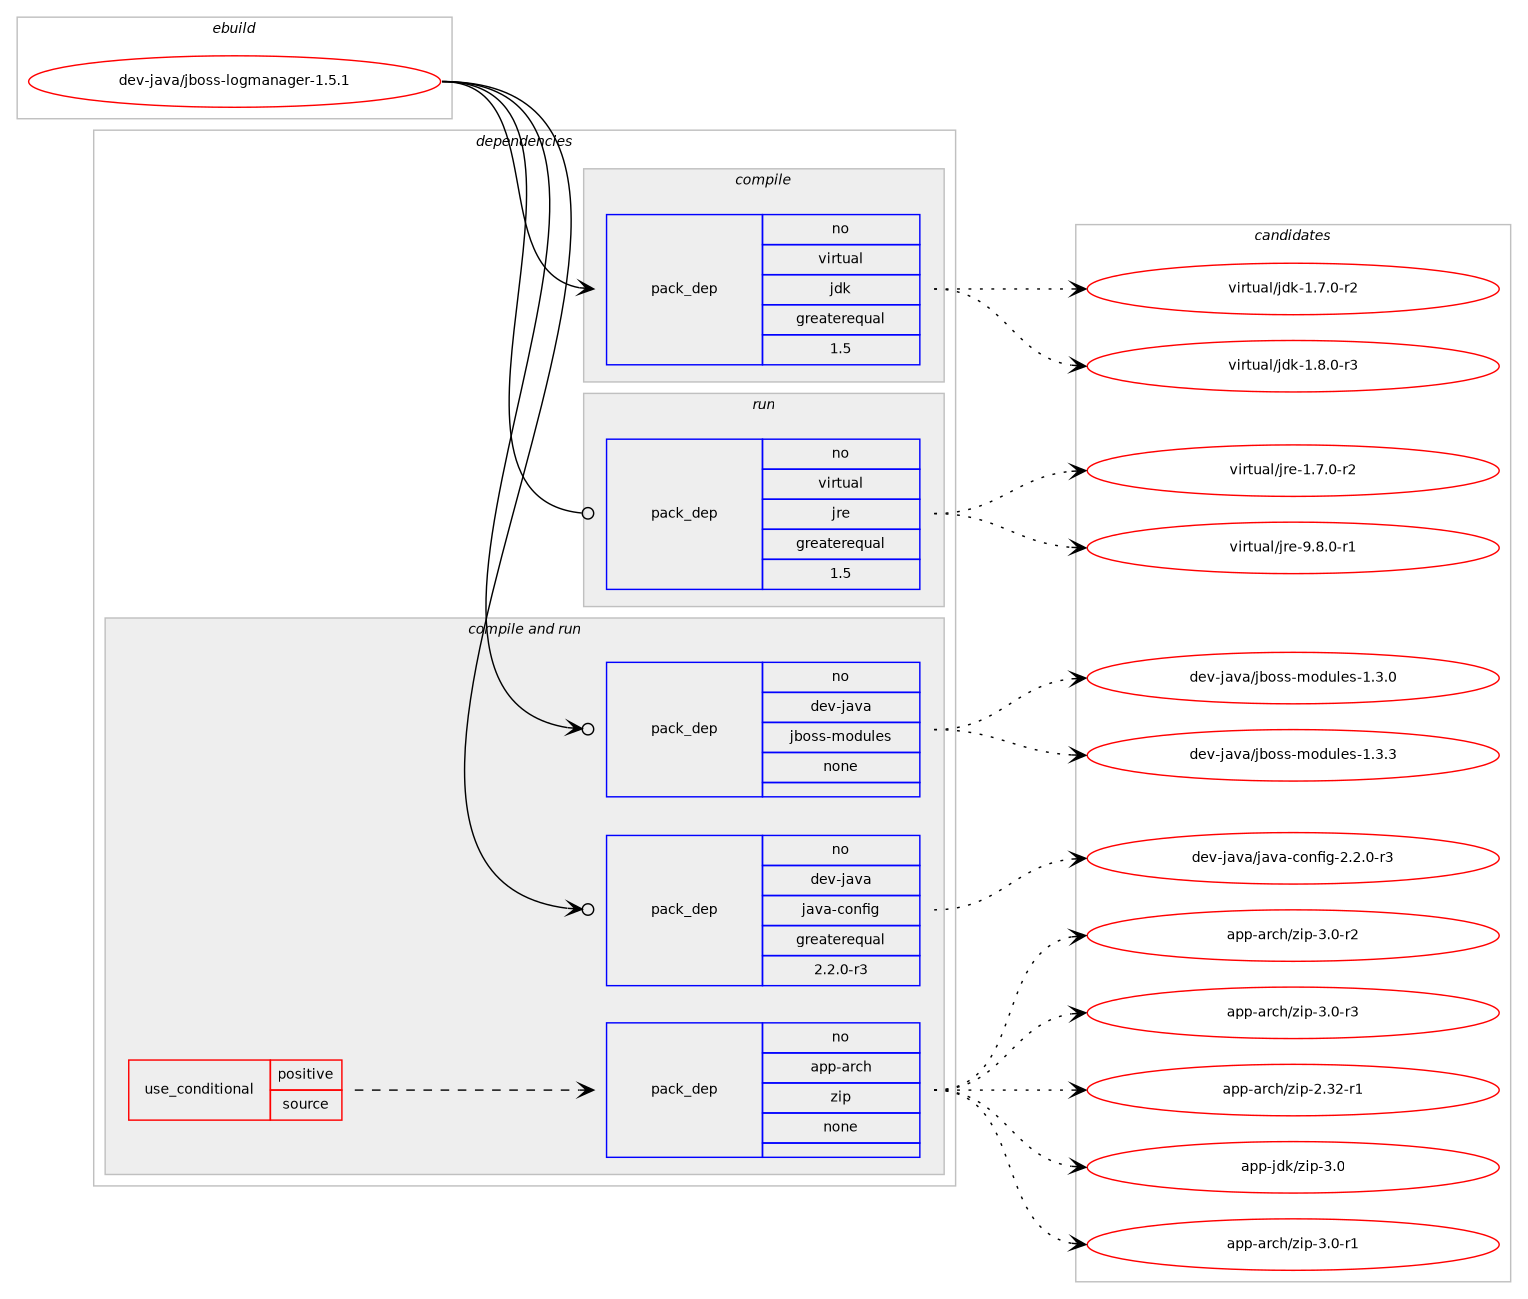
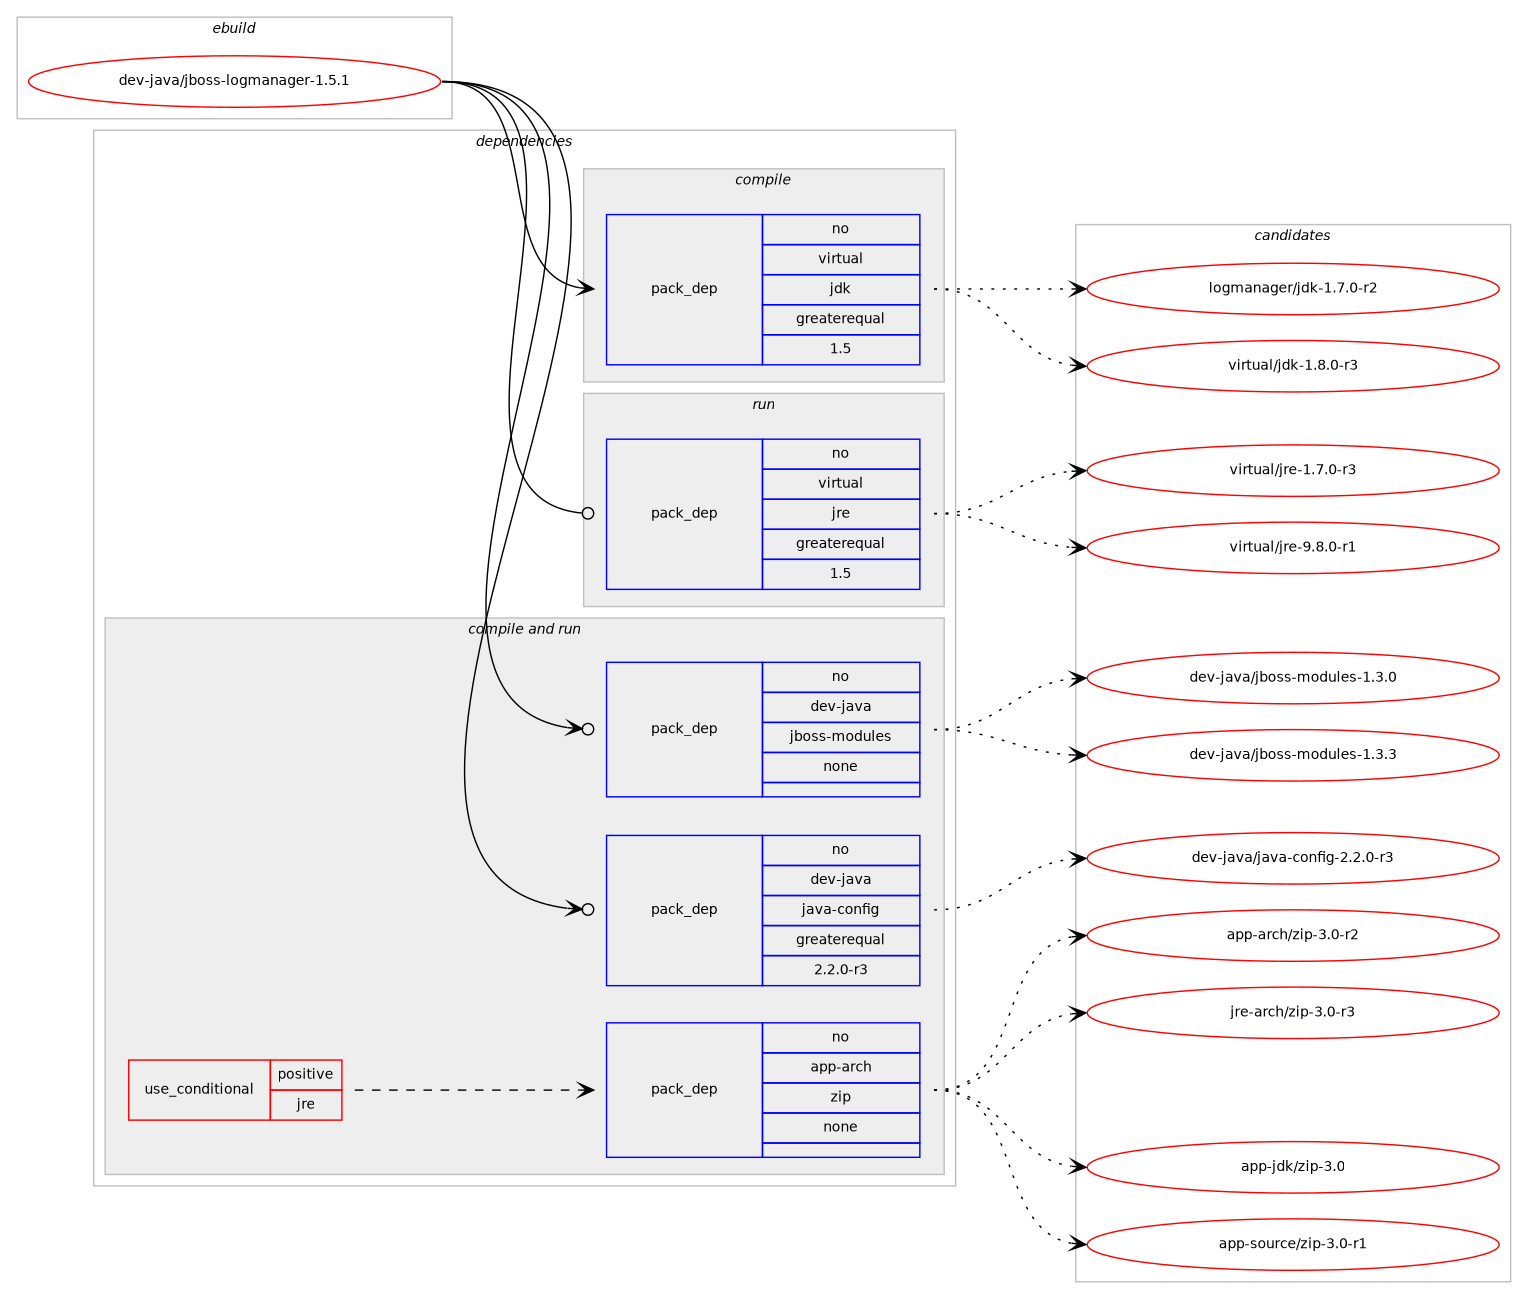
  digraph {
    compound=true
    concentrate=true
    fontname=Helvetica
    fontsize=10
    newrank=true
    rankdir=LR
    ranksep=1.5
    node [color=red fontname=Helvetica fontsize=10]
    edge [arrowhead=vee headport=w style=dotted tailport=e weight=100]
    n1 [label="dev-java/jboss-logmanager-1.5.1" width=4]
    n2 [color=blue label=<<TABLE BORDER="0" CELLBORDER="1" CELLSPACING="0" CELLPADDING="4" WIDTH="220"><TR><TD ROWSPAN="6" CELLPADDING="30">pack_dep</TD></TR><TR><TD WIDTH="110">no</TD></TR><TR><TD>virtual</TD></TR><TR><TD>jdk</TD></TR><TR><TD>greaterequal</TD></TR><TR><TD>1.5</TD></TR></TABLE>> shape=none]
    n3 [color=blue label=<<TABLE BORDER="0" CELLBORDER="1" CELLSPACING="0" CELLPADDING="4" WIDTH="220"><TR><TD ROWSPAN="6" CELLPADDING="30">pack_dep</TD></TR><TR><TD WIDTH="110">no</TD></TR><TR><TD>app-arch</TD></TR><TR><TD>zip</TD></TR><TR><TD>none</TD></TR><TR><TD></TD></TR></TABLE>> shape=none]
-   n4 [label=<<TABLE BORDER="0" CELLBORDER="1" CELLSPACING="0" CELLPADDING="4"><TR><TD ROWSPAN="3" CELLPADDING="10">use_conditional</TD></TR><TR><TD>positive</TD></TR><TR><TD>source</TD></TR></TABLE>> shape=none]
+   n4 [label=<<TABLE BORDER="0" CELLBORDER="1" CELLSPACING="0" CELLPADDING="4"><TR><TD ROWSPAN="3" CELLPADDING="10">use_conditional</TD></TR><TR><TD>positive</TD></TR><TR><TD>jre</TD></TR></TABLE>> shape=none]
    n5 [color=blue label=<<TABLE BORDER="0" CELLBORDER="1" CELLSPACING="0" CELLPADDING="4" WIDTH="220"><TR><TD ROWSPAN="6" CELLPADDING="30">pack_dep</TD></TR><TR><TD WIDTH="110">no</TD></TR><TR><TD>dev-java</TD></TR><TR><TD>java-config</TD></TR><TR><TD>greaterequal</TD></TR><TR><TD>2.2.0-r3</TD></TR></TABLE>> shape=none]
    n6 [color=blue label=<<TABLE BORDER="0" CELLBORDER="1" CELLSPACING="0" CELLPADDING="4" WIDTH="220"><TR><TD ROWSPAN="6" CELLPADDING="30">pack_dep</TD></TR><TR><TD WIDTH="110">no</TD></TR><TR><TD>dev-java</TD></TR><TR><TD>jboss-modules</TD></TR><TR><TD>none</TD></TR><TR><TD></TD></TR></TABLE>> shape=none]
    n7 [color=blue label=<<TABLE BORDER="0" CELLBORDER="1" CELLSPACING="0" CELLPADDING="4" WIDTH="220"><TR><TD ROWSPAN="6" CELLPADDING="30">pack_dep</TD></TR><TR><TD WIDTH="110">no</TD></TR><TR><TD>virtual</TD></TR><TR><TD>jre</TD></TR><TR><TD>greaterequal</TD></TR><TR><TD>1.5</TD></TR></TABLE>> shape=none]
-   n8 [label="virtual/jdk-1.7.0-r2" width=4]
+   n8 [label="logmanager/jdk-1.7.0-r2" width=4]
    n9 [label="virtual/jdk-1.8.0-r3" width=4]
-   n10 [label="app-arch/zip-2.32-r1" width=4]
    n11 [label="app-jdk/zip-3.0" width=4]
-   n12 [label="app-arch/zip-3.0-r1" width=4]
+   n12 [label="app-source/zip-3.0-r1" width=4]
    n13 [label="app-arch/zip-3.0-r2" width=4]
-   n14 [label="app-arch/zip-3.0-r3" width=4]
+   n14 [label="jre-arch/zip-3.0-r3" width=4]
    n15 [label="dev-java/java-config-2.2.0-r3" width=4]
    n16 [label="dev-java/jboss-modules-1.3.0" width=4]
    n17 [label="dev-java/jboss-modules-1.3.3" width=4]
-   n18 [label="virtual/jre-1.7.0-r2" width=4]
+   n18 [label="virtual/jre-1.7.0-r3" width=4]
    n19 [label="virtual/jre-9.8.0-r1" width=4]
    subgraph cluster_1 {
      color=gray
      label=<<i>ebuild</i>>
      rank=same
      n1
    }
    subgraph cluster_2 {
      color=gray
      label=<<i>dependencies</i>>
      subgraph cluster_3 {
        color=gray
        fillcolor="#eeeeee"
        label=<<i>compile</i>>
        style=filled
        subgraph sub_4 {
          color=gray
          fillcolor="#eeeeee"
          label=<<i>compile</i>>
          style=filled
          n2
        }
      }
      subgraph cluster_5 {
        color=gray
        fillcolor="#eeeeee"
        label=<<i>compile and run</i>>
        style=filled
        subgraph sub_6 {
          color=gray
          fillcolor="#eeeeee"
          label=<<i>compile and run</i>>
          style=filled
          n4
          subgraph sub_7 {
            color=gray
            fillcolor="#eeeeee"
            label=<<i>compile and run</i>>
            style=filled
            n3
          }
        }
        subgraph sub_8 {
          color=gray
          fillcolor="#eeeeee"
          label=<<i>compile and run</i>>
          style=filled
          n5
        }
        subgraph sub_9 {
          color=gray
          fillcolor="#eeeeee"
          label=<<i>compile and run</i>>
          style=filled
          n6
        }
      }
      subgraph cluster_10 {
        color=gray
        fillcolor="#eeeeee"
        label=<<i>run</i>>
        style=filled
        subgraph sub_11 {
          color=gray
          fillcolor="#eeeeee"
          label=<<i>run</i>>
          style=filled
          n7
        }
      }
    }
    subgraph cluster_12 {
      color=gray
      label=<<i>candidates</i>>
      rank=same
      subgraph sub_13 {
        color=black
        label=<<i>candidates</i>>
        nodesep=1
        rank=same
        n8
        n9
      }
      subgraph sub_14 {
        color=black
        label=<<i>candidates</i>>
        nodesep=1
        rank=same
-       n10
        n11
        n12
        n13
        n14
      }
      subgraph sub_15 {
        color=black
        label=<<i>candidates</i>>
        nodesep=1
        rank=same
        n15
      }
      subgraph sub_16 {
        color=black
        label=<<i>candidates</i>>
        nodesep=1
        rank=same
        n16
        n17
      }
      subgraph sub_17 {
        color=black
        label=<<i>candidates</i>>
        nodesep=1
        rank=same
        n18
        n19
      }
    }
    n1 -> n2 [style=solid weight=20]
    n1 -> n5 [arrowhead=odotvee style=solid weight=20]
    n1 -> n6 [arrowhead=odotvee style=solid weight=20]
    n1 -> n7 [arrowhead=odot style=solid weight=20]
    n2 -> n8
    n2 -> n9
-   n3 -> n10
    n3 -> n11
    n3 -> n12
    n3 -> n13
    n3 -> n14
    n4 -> n3 [style=dashed weight=20]
    n5 -> n15
    n6 -> n16
    n6 -> n17
    n7 -> n18
    n7 -> n19
  }
